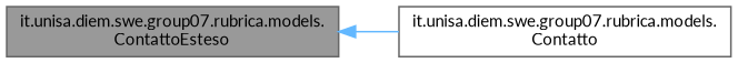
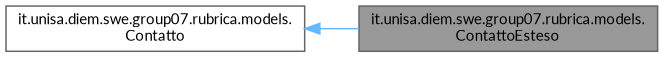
  digraph {
    rankdir=LR
    fontname=Lato
    node [color=gray40 fontname=Lato fontsize=10 shape=box style=filled]
    n1 [fillcolor=grey60 fontcolor=black height=0.2 label="it.unisa.diem.swe.group07.rubrica.models.\lContattoEsteso" width=0.4]
    n2 [fillcolor=white height=0.2 label="it.unisa.diem.swe.group07.rubrica.models.\lContatto" width=0.4]
-   n1 -> n2 [color=steelblue1 dir=back fontname=Lato fontsize=10 labelfontname=Helvetica labelfontsize=10 style=solid]
+   n2 -> n1 [color=steelblue1 dir=back fontname=Lato fontsize=10 labelfontname=Helvetica labelfontsize=10 style=solid]
  }
